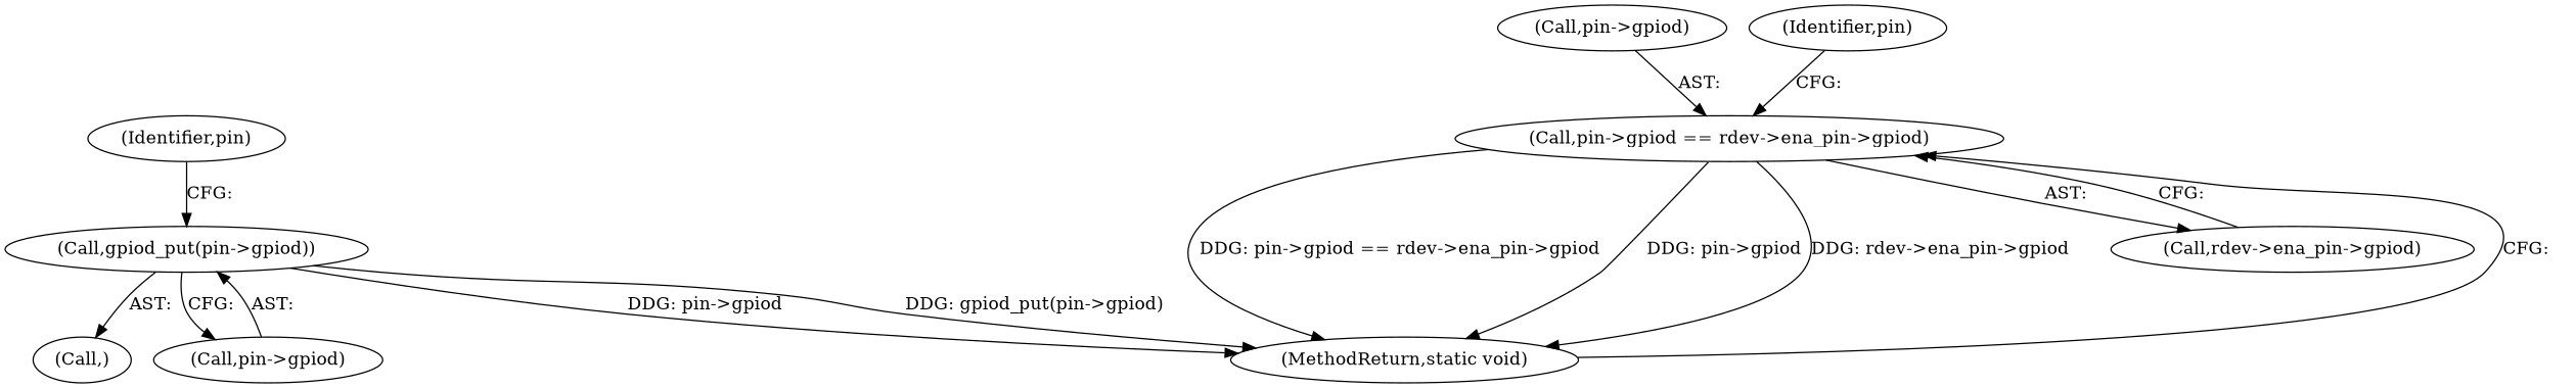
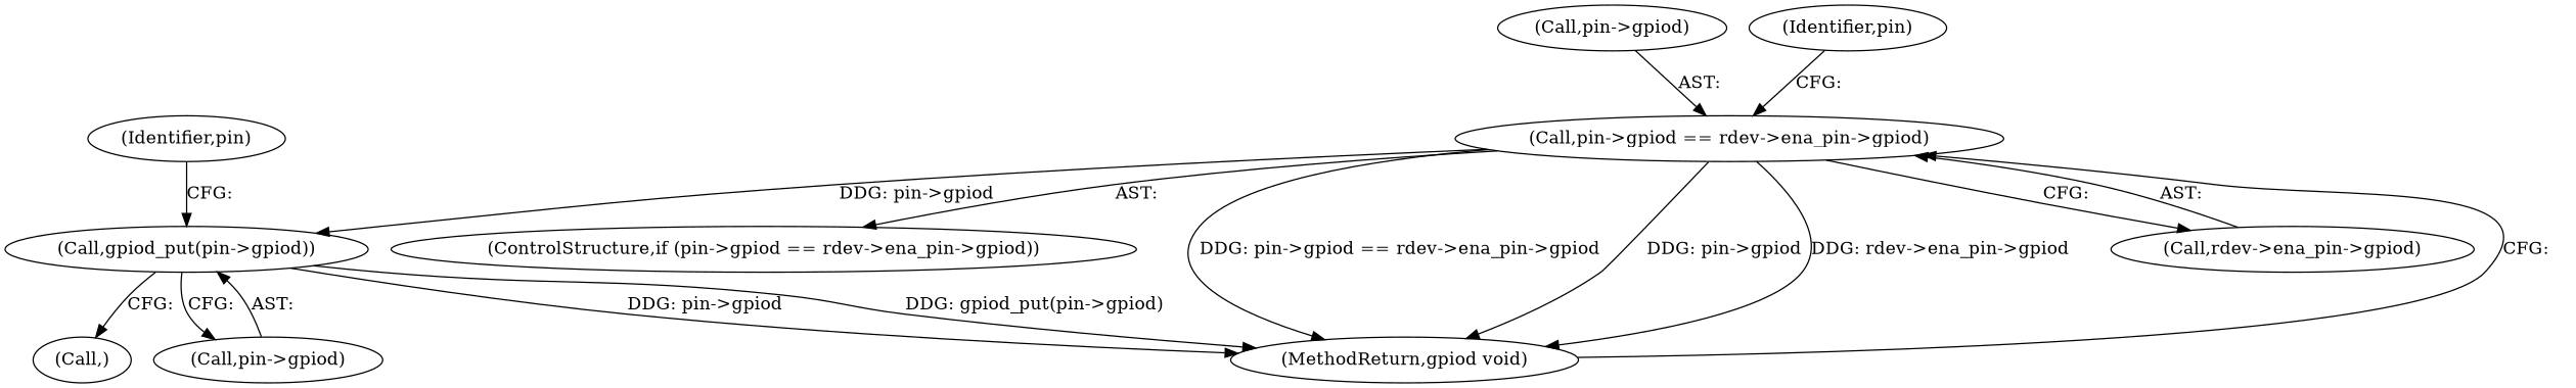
  digraph {
    n1 [label="(Call,pin->gpiod == rdev->ena_pin->gpiod)"]
    n2 [label="(Call,gpiod_put(pin->gpiod))"]
-   n4 [label="(MethodReturn,static void)"]
+   n3 [label="(ControlStructure,if (pin->gpiod == rdev->ena_pin->gpiod))"]
+   n4 [label="(MethodReturn,gpiod void)"]
    n5 [label="(Call,rdev->ena_pin->gpiod)"]
    n6 [label="(Call,)"]
    n7 [label="(Call,pin->gpiod)"]
    n8 [label="(Identifier,pin)"]
    n9 [label="(Call,pin->gpiod)"]
    n10 [label="(Identifier,pin)"]
+   n1 -> n2 [label="DDG: pin->gpiod"]
+   n1 -> n3 [label="AST: "]
    n1 -> n4 [label="DDG: pin->gpiod == rdev->ena_pin->gpiod"]
    n1 -> n4 [label="DDG: pin->gpiod"]
    n1 -> n4 [label="DDG: rdev->ena_pin->gpiod"]
-   n1 -> n5 [label="AST: "]
+   n1 -> n5 [label="CFG: "]
    n2 -> n4 [label="DDG: pin->gpiod"]
    n2 -> n4 [label="DDG: gpiod_put(pin->gpiod)"]
-   n2 -> n6 [label="AST: "]
+   n2 -> n6 [label="CFG: "]
    n2 -> n7 [label="CFG: "]
    n4 -> n1 [label="CFG: "]
-   n5 -> n1 [label="CFG: "]
+   n5 -> n1 [label="AST: "]
    n7 -> n2 [label="AST: "]
    n8 -> n2 [label="CFG: "]
    n9 -> n1 [label="AST: "]
    n10 -> n1 [label="CFG: "]
  }
